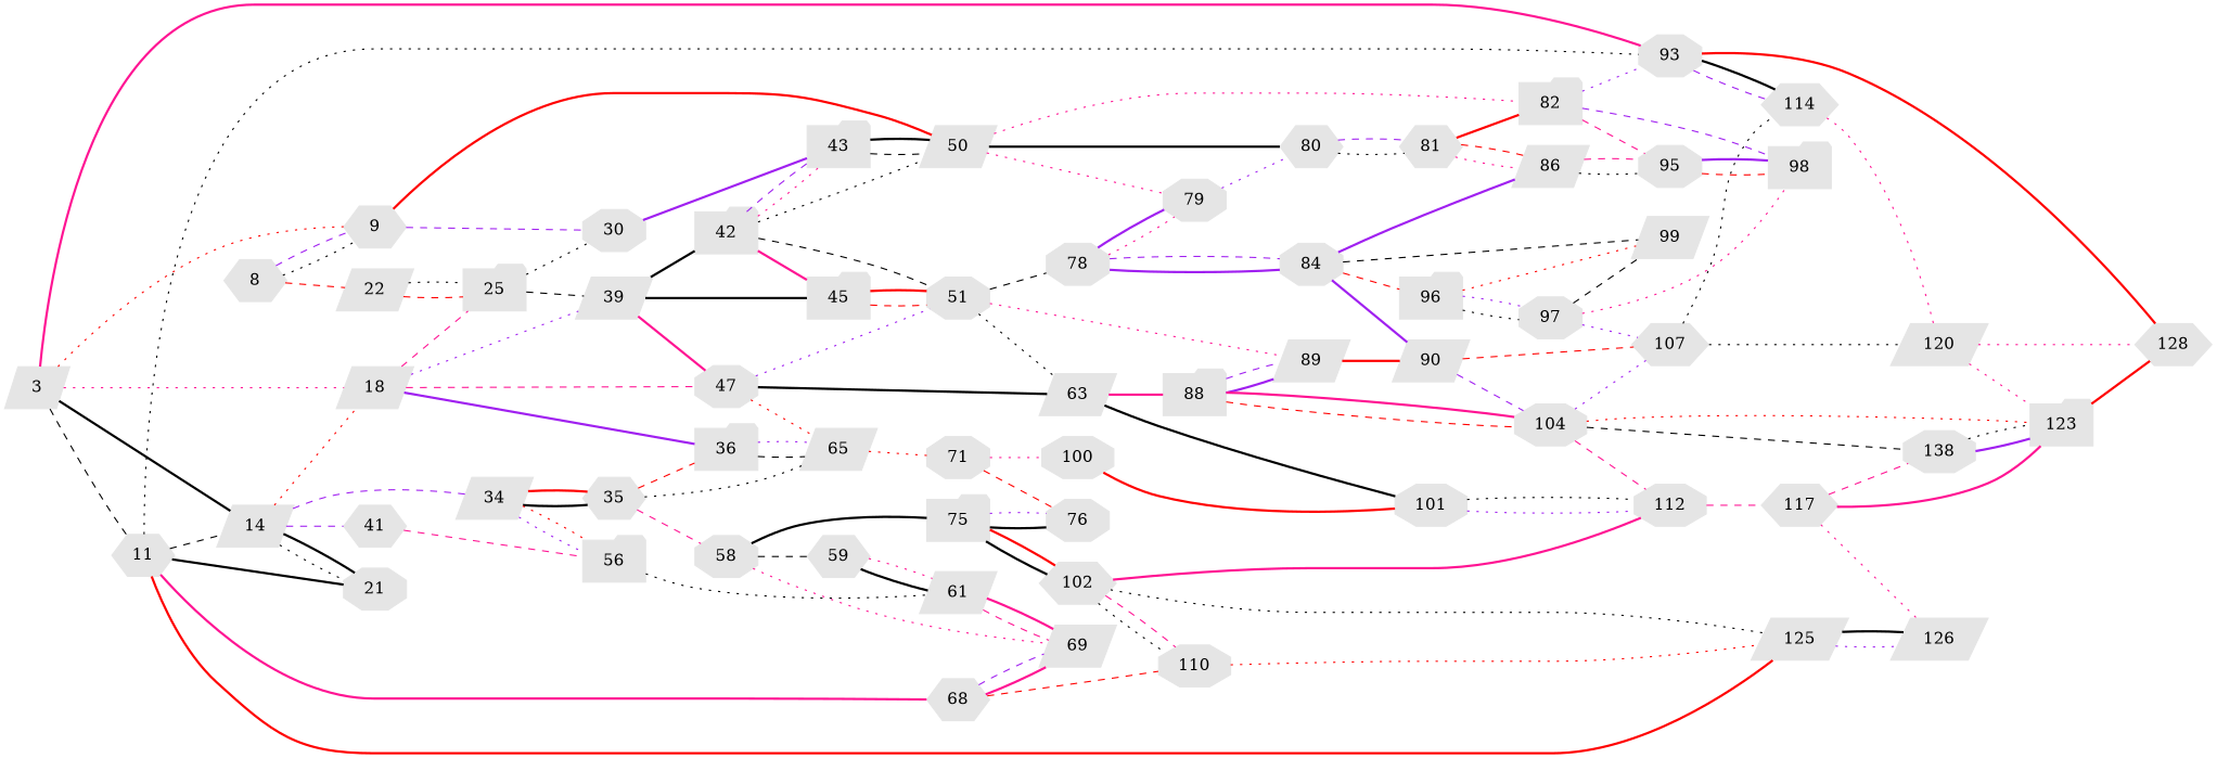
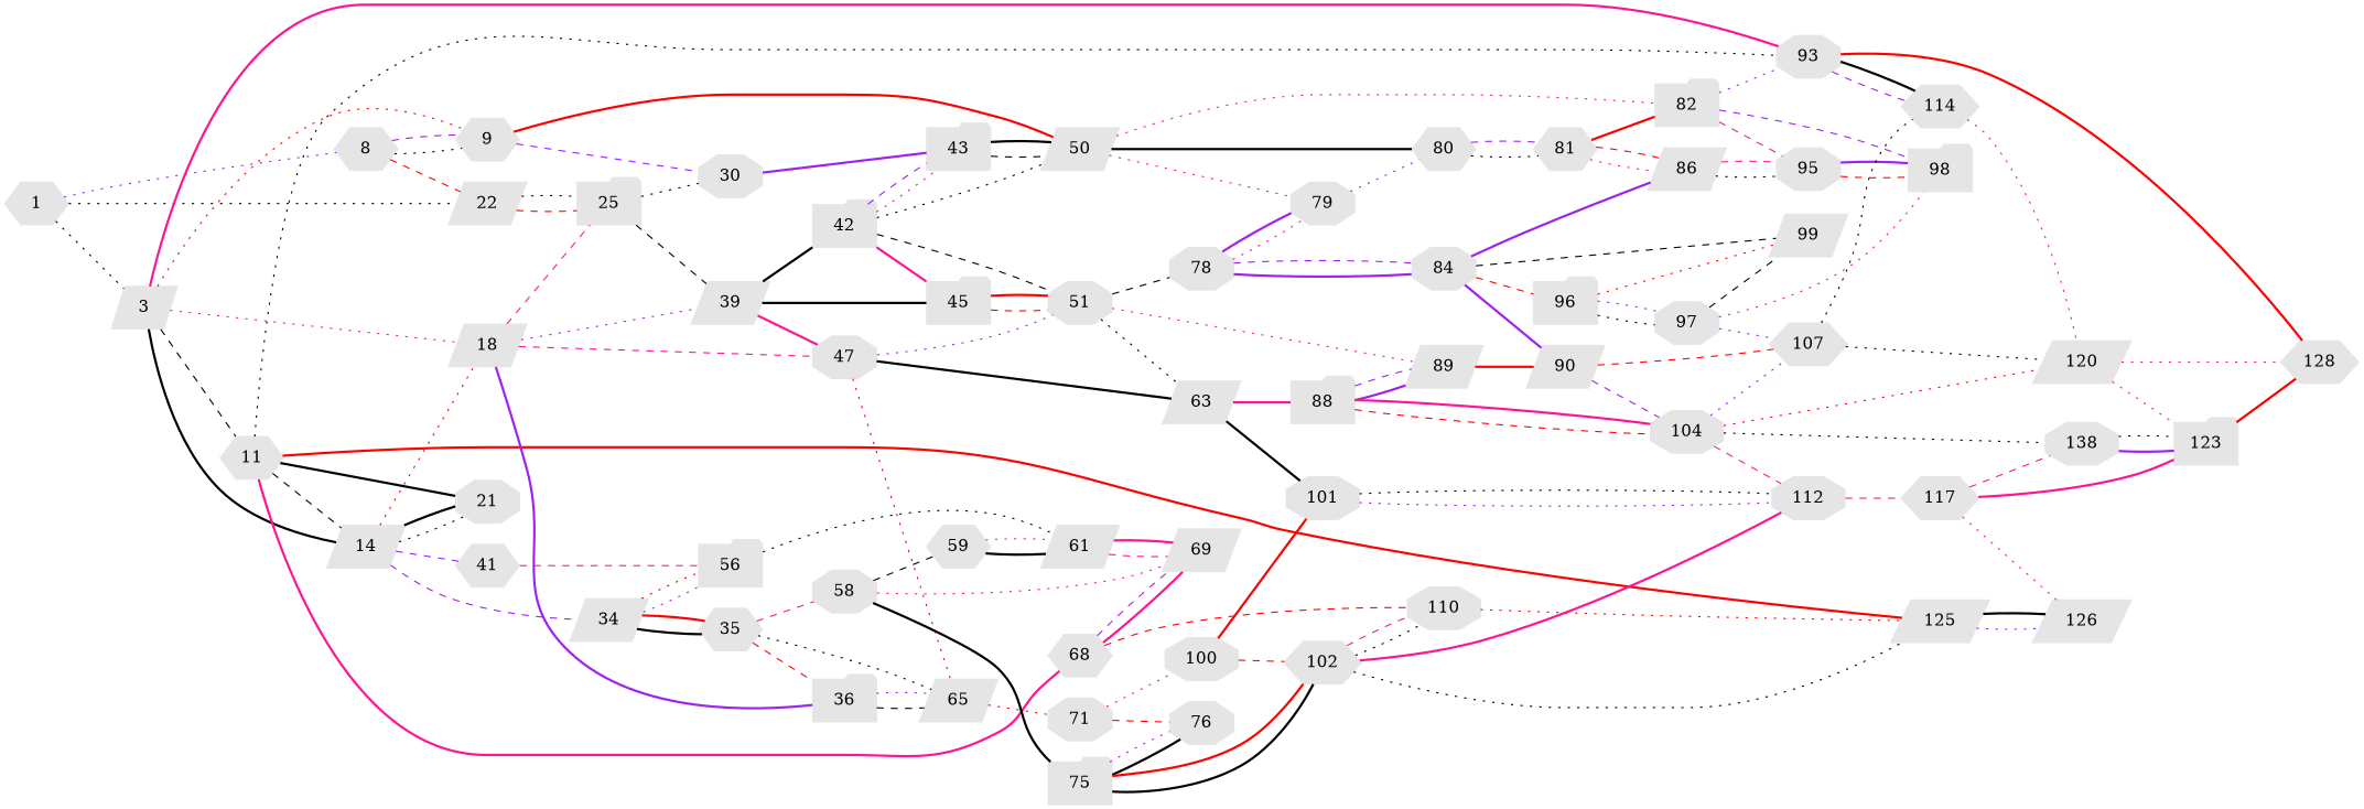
  graph {
    rankdir=LR
    node [color=gray90 shape=octagon style=filled]
    edge [color=black style=dotted]
+   1 [shape=hexagon super="+2+7"]
    3 [shape=parallelogram super="+4"]
    8 [shape=hexagon]
    22 [shape=parallelogram super="+23"]
    9 [shape=hexagon super="+29"]
    11 [shape=hexagon super="+12"]
    14 [shape=parallelogram super="+15"]
    18 [shape=parallelogram super="+19+37"]
    93 [super="+94"]
    25 [shape=folder super="+26"]
    30 [super="+31"]
    50 [shape=parallelogram super="+53"]
    21
    68 [shape=hexagon]
    125 [shape=parallelogram super="+129"]
    34 [shape=parallelogram]
    41 [shape=hexagon]
    36 [shape=folder]
    39 [shape=parallelogram super="+40+44"]
    47 [super="+62+48"]
    114 [shape=hexagon]
    128 [shape=hexagon]
    43 [shape=folder]
    79
    80 [shape=hexagon]
    82 [shape=folder super="+83"]
    69 [shape=parallelogram]
    110
    126 [shape=parallelogram]
    35 [shape=hexagon super="+57"]
    56 [shape=folder super="+60"]
    65 [shape=parallelogram super="+70+66"]
    42 [shape=folder super="+46"]
    45 [shape=folder]
    51 [super="+52"]
    63 [shape=parallelogram super="+87"]
    58 [super="+74"]
    61 [shape=parallelogram]
    59 [shape=hexagon]
    75 [shape=folder]
    71 [super="+72"]
    78
    89 [shape=parallelogram]
    88 [shape=folder]
    101
    81 [shape=hexagon]
    95
    98 [shape=folder]
    84 [super="+85+91"]
    90 [shape=parallelogram super="+106"]
    76
    102 [shape=hexagon super="+103"]
    104 [super="+105"]
    112 [super="+113"]
    100
    86 [shape=parallelogram]
    96 [shape=folder]
    99 [shape=parallelogram]
    107 [shape=hexagon super="+108+116"]
    97 [super="+109"]
    n61 [label=138]
    120 [shape=parallelogram super="+121+122"]
    117 [shape=hexagon super="+127"]
    123 [shape=folder super="+124"]
+   1 -- 3
+   1 -- 8 [color=purple]
+   1 -- 22 [weight=2]
    3 -- 9 [color=red]
    3 -- 11 [style=dashed]
    3 -- 14 [style=bold]
    3 -- 18 [color=deeppink]
    3 -- 93 [color=deeppink style=bold]
    8 -- 22 [color=red style=dashed]
    8 -- 9
    8 -- 9 [color=purple style=dashed]
    22 -- 25 [color=red style=dashed weight=2]
    22 -- 25
    9 -- 30 [color=purple style=dashed]
    9 -- 50 [color=red style=bold]
    11 -- 14 [style=dashed]
    11 -- 93
    11 -- 21 [style=bold]
    11 -- 68 [color=deeppink style=bold]
    11 -- 125 [color=red style=bold]
    14 -- 18 [color=red]
    14 -- 21 [weight=2]
    14 -- 21 [style=bold]
    14 -- 34 [color=purple style=dashed]
    14 -- 41 [color=purple style=dashed weight=2]
    18 -- 25 [color=deeppink style=dashed]
    18 -- 36 [color=purple style=bold]
    18 -- 39 [color=purple]
    18 -- 47 [color=deeppink style=dashed]
    93 -- 114 [color=purple style=dashed]
    93 -- 114 [style=bold]
    93 -- 128 [color=red style=bold]
    25 -- 30 [weight=2]
    25 -- 39 [style=dashed]
    30 -- 43 [color=purple style=bold]
    50 -- 79 [color=deeppink]
    50 -- 80 [style=bold]
    50 -- 82 [color=deeppink]
    68 -- 69 [color=deeppink style=bold]
    68 -- 69 [color=purple style=dashed]
    68 -- 110 [color=red style=dashed]
    125 -- 126 [color=purple weight=2]
    125 -- 126 [style=bold]
    34 -- 35 [style=bold]
    34 -- 35 [color=red style=bold]
    34 -- 56 [color=purple]
    34 -- 56 [color=red]
    41 -- 56 [color=deeppink style=dashed]
    36 -- 65 [style=dashed]
    36 -- 65 [color=purple]
    39 -- 47 [color=deeppink style=bold]
    39 -- 42 [style=bold]
    39 -- 45 [style=bold]
    47 -- 65 [color=red]
    47 -- 51 [color=purple]
    47 -- 63 [style=bold]
    114 -- 120 [color=deeppink]
    43 -- 50 [style=dashed]
    43 -- 50 [style=bold]
    79 -- 80 [color=purple]
    80 -- 81
    80 -- 81 [color=purple style=dashed]
    82 -- 93 [color=purple]
    82 -- 95 [color=deeppink style=dashed]
    82 -- 98 [color=purple style=dashed]
    110 -- 125 [color=red]
    35 -- 36 [color=red style=dashed]
    35 -- 65
    35 -- 58 [color=deeppink style=dashed]
    56 -- 61
    65 -- 71 [color=red weight=2]
    42 -- 50
    42 -- 43 [color=deeppink]
    42 -- 43 [color=purple style=dashed]
    42 -- 45 [color=deeppink style=bold]
    42 -- 51 [style=dashed]
    45 -- 51 [color=red style=dashed]
    45 -- 51 [color=red style=bold]
    51 -- 63
    51 -- 78 [style=dashed]
    51 -- 89 [color=deeppink]
    63 -- 88 [color=deeppink style=bold]
    63 -- 101 [style=bold]
    58 -- 69 [color=deeppink]
    58 -- 59 [style=dashed]
    58 -- 75 [style=bold]
    61 -- 69 [color=deeppink style=dashed]
    61 -- 69 [color=deeppink style=bold]
    59 -- 61 [style=bold]
    59 -- 61 [color=deeppink]
    75 -- 76 [style=bold]
    75 -- 76 [color=purple]
    75 -- 102 [style=bold]
    75 -- 102 [color=red style=bold]
    71 -- 76 [color=red style=dashed weight=2]
    71 -- 100 [color=deeppink]
    78 -- 79 [color=deeppink]
    78 -- 79 [color=purple style=bold]
    78 -- 84 [color=purple style=bold]
    78 -- 84 [color=purple style=dashed]
    89 -- 90 [color=red style=bold]
    88 -- 89 [color=purple style=bold]
    88 -- 89 [color=purple style=dashed]
    88 -- 104 [color=red style=dashed]
    88 -- 104 [color=deeppink style=bold]
    101 -- 112 [color=purple]
    101 -- 112
    81 -- 82 [color=red style=bold]
    81 -- 86 [color=deeppink]
    81 -- 86 [color=red style=dashed]
    95 -- 98 [color=red style=dashed]
    95 -- 98 [color=purple style=bold]
    84 -- 90 [color=purple style=bold]
    84 -- 86 [color=purple style=bold]
    84 -- 96 [color=red style=dashed]
    84 -- 99 [style=dashed]
    90 -- 104 [color=purple style=dashed]
    90 -- 107 [color=red style=dashed]
    102 -- 125
    102 -- 110
    102 -- 110 [color=deeppink style=dashed]
    102 -- 112 [color=deeppink style=bold]
    104 -- 112 [color=deeppink style=dashed]
    104 -- 107 [color=purple]
-   104 -- n61 [style=dashed]
-   104 -- 123 [color=red]
+   104 -- n61
+   104 -- 120 [color=red]
    112 -- 117 [color=deeppink style=dashed]
    100 -- 101 [color=red style=bold]
+   100 -- 102 [color=red style=dashed]
    86 -- 95
    86 -- 95 [color=deeppink style=dashed]
    96 -- 99 [color=red]
    96 -- 97
    96 -- 97 [color=purple]
    107 -- 114
    107 -- 120
    97 -- 98 [color=deeppink]
    97 -- 99 [style=dashed]
    97 -- 107 [color=purple]
    n61 -- 123 [color=purple style=bold]
    n61 -- 123
    120 -- 128 [color=deeppink]
    120 -- 123 [color=deeppink]
    117 -- 126 [color=deeppink]
    117 -- n61 [color=deeppink style=dashed]
    117 -- 123 [color=deeppink style=bold]
    123 -- 128 [color=red style=bold]
  }
